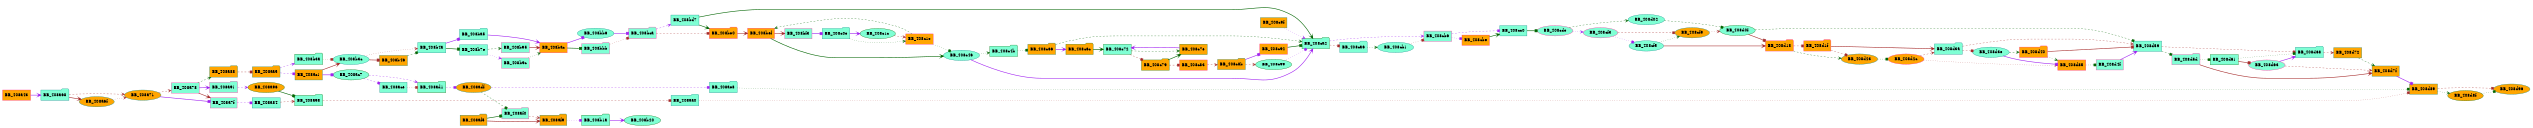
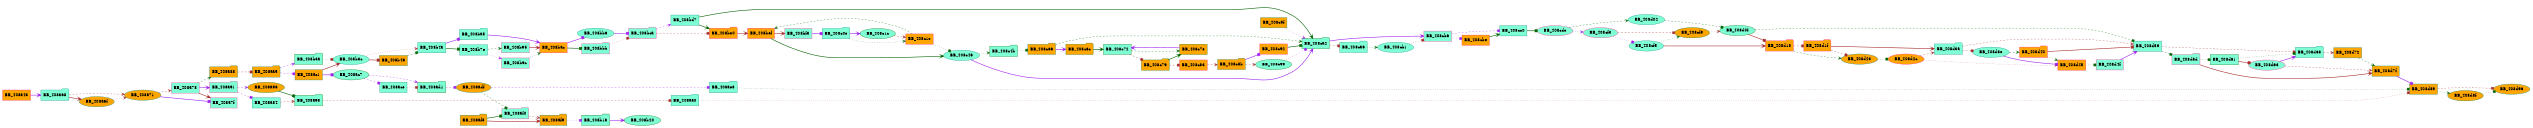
  digraph {
    rankdir=LR
    node [color=teal fillcolor=aquamarine shape=box style=filled]
    edge [arrowhead=vee color=brown style=dashed]
    BB_408a43 [color=deeppink fillcolor=orange]
    BB_408a68 [shape=folder]
    BB_408a6f [fillcolor=orange shape=ellipse]
    BB_408a71 [fillcolor=orange shape=ellipse]
    BB_408a78 [color=deeppink]
    BB_408a7f [color=deeppink]
    BB_408a88 [fillcolor=orange shape=folder]
    BB_408a91 [color=deeppink shape=folder]
    BB_408a84
    BB_408aa5 [fillcolor=orange shape=folder]
    BB_408a98 [color=darkgreen shape=folder]
    BB_408a96 [color=darkgreen fillcolor=orange shape=ellipse]
    BB_408ac1 [fillcolor=orange]
    BB_408b3a [color=darkgreen shape=folder]
    BB_408aa0 [shape=folder]
    BB_408d89 [fillcolor=orange]
    BB_408ac7 [color=darkgreen shape=ellipse]
    BB_408b3c [shape=ellipse]
    BB_408d8f [color=darkgreen fillcolor=orange shape=ellipse]
    BB_408d96 [fillcolor=orange shape=ellipse]
    BB_408ace
    BB_408ad1 [color=darkgreen shape=folder]
    BB_408b46 [fillcolor=orange]
    BB_408b4a
    BB_408adf [fillcolor=orange shape=ellipse]
    BB_408b7e
    BB_408ba5 [shape=folder]
    BB_408ae8 [shape=folder]
    BB_408af0 [color=deeppink shape=folder]
    BB_408af9 [fillcolor=orange shape=folder]
    BB_408af5 [fillcolor=orange shape=folder]
    BB_408b1a [color=darkgreen shape=folder]
    BB_408b20 [color=darkgreen shape=ellipse]
    BB_408b95 [color=deeppink]
    BB_408b9c [color=deeppink]
    BB_408bac [color=deeppink fillcolor=orange]
    BB_408bb6 [shape=ellipse]
    BB_408bbb [color=deeppink shape=folder]
    BB_408bca [color=deeppink shape=folder]
    BB_408bd7
    BB_408be0 [color=deeppink fillcolor=orange shape=folder]
    BB_408ca2 [color=darkgreen shape=folder]
    BB_408bef [color=deeppink fillcolor=orange]
    BB_408ca6 [shape=folder]
    BB_408cb6 [color=deeppink]
    BB_408bf3 [color=deeppink]
    BB_408c46 [shape=ellipse]
    BB_408cb1 [shape=ellipse]
    BB_408cbe [color=deeppink fillcolor=orange]
    BB_408cc0
    BB_408c0e [shape=folder]
    BB_408c4b [color=darkgreen shape=folder]
    BB_408c1c [color=darkgreen shape=ellipse]
    BB_408c1e [color=deeppink fillcolor=orange]
    BB_408c66 [fillcolor=orange shape=folder]
    BB_408c6c [color=darkgreen fillcolor=orange shape=folder]
    BB_408c72 [color=darkgreen]
    BB_408c79 [color=darkgreen fillcolor=orange shape=folder]
    BB_408c7e [color=darkgreen fillcolor=orange]
    BB_408c83 [color=deeppink fillcolor=orange]
    BB_408c8b [fillcolor=orange shape=folder]
    BB_408c92 [color=deeppink fillcolor=orange]
    BB_408c99 [color=darkgreen shape=ellipse]
    BB_408c9f [fillcolor=orange]
    BB_408cde [color=deeppink shape=ellipse]
    BB_408cf3 [color=deeppink shape=ellipse]
    BB_408d02 [shape=ellipse]
    BB_408cf5 [shape=ellipse]
-   BB_408cf9 [fillcolor=orange shape=ellipse]
+   BB_408cf9 [color=darkgreen fillcolor=orange shape=ellipse]
    BB_408d0f [color=darkgreen shape=ellipse]
    BB_408d18 [color=deeppink fillcolor=orange shape=folder]
    BB_408d59
    BB_408d1f [color=deeppink fillcolor=orange shape=folder]
    BB_408d23 [fillcolor=orange shape=ellipse]
    BB_408d5d [color=deeppink shape=folder]
    BB_408d68 [shape=folder]
    BB_408d3a [shape=folder]
    BB_408d2c [color=deeppink fillcolor=orange shape=ellipse]
    BB_408d61 [color=darkgreen]
    BB_408d7f [fillcolor=orange]
    BB_408d72 [fillcolor=orange]
    BB_408d3e [shape=ellipse]
-   BB_408d45 [color=deeppink fillcolor=orange label=BB_408d85]
+   BB_408d45 [color=deeppink fillcolor=orange]
    BB_408d40 [color=deeppink fillcolor=orange shape=folder]
    BB_408d4f [color=deeppink]
    BB_408d63 [color=deeppink shape=ellipse]
    BB_408a43 -> BB_408a68 [color=purple style=bold]
    BB_408a68 -> BB_408a6f [style=bold]
    BB_408a68 -> BB_408a71
    BB_408a6f -> BB_408a71 [style=dotted]
    BB_408a71 -> BB_408a78
    BB_408a71 -> BB_408a7f [arrowhead=box color=purple style=bold]
    BB_408a78 -> BB_408a7f [style=bold]
    BB_408a78 -> BB_408a88 [color=darkgreen]
    BB_408a78 -> BB_408a91 [color=purple style=bold]
-   BB_408a7f -> BB_408a84 [arrowhead=box color=purple]
+   BB_408a91 -> BB_408a84 [arrowhead=box color=purple]
    BB_408a88 -> BB_408aa5 [arrowhead=box]
    BB_408a91 -> BB_408a96 [color=purple]
    BB_408a84 -> BB_408a98
    BB_408aa5 -> BB_408ac1 [arrowhead=box color=purple]
    BB_408aa5 -> BB_408b3a [color=purple]
    BB_408a98 -> BB_408aa0 [arrowhead=box]
    BB_408a96 -> BB_408a98 [arrowhead=box color=darkgreen style=bold]
    BB_408ac1 -> BB_408ac7 [arrowhead=box color=purple style=bold]
    BB_408ac1 -> BB_408b3c [style=bold]
    BB_408b3a -> BB_408b3c [arrowhead=box style=dotted]
    BB_408aa0 -> BB_408d89 [arrowhead=box style=dotted]
    BB_408d89 -> BB_408d8f [color=darkgreen style=dotted]
    BB_408d89 -> BB_408d96 [arrowhead=box]
    BB_408ac7 -> BB_408ace [arrowhead=box color=purple]
    BB_408ac7 -> BB_408ad1 [color=purple]
    BB_408b3c -> BB_408b46 [arrowhead=box style=bold]
    BB_408b3c -> BB_408b4a [style=dotted]
    BB_408d8f -> BB_408d96 [arrowhead=box color=darkgreen style=dotted]
    BB_408ace -> BB_408ad1 [arrowhead=box style=dotted]
    BB_408ad1 -> BB_408adf [arrowhead=box color=purple]
    BB_408b46 -> BB_408b4a [arrowhead=box color=darkgreen]
    BB_408b4a -> BB_408b7e [arrowhead=box color=darkgreen style=bold]
    BB_408b4a -> BB_408ba5 [arrowhead=box color=purple style=bold]
    BB_408adf -> BB_408ae8 [arrowhead=box color=purple]
    BB_408adf -> BB_408af0 [arrowhead=box color=darkgreen]
    BB_408b7e -> BB_408b95 [color=darkgreen]
    BB_408b7e -> BB_408b9c [color=purple style=dotted]
    BB_408ba5 -> BB_408bac [color=purple style=bold]
    BB_408ae8 -> BB_408d89 [arrowhead=box color=darkgreen style=dotted]
    BB_408af0 -> BB_408af9
    BB_408af9 -> BB_408b1a [arrowhead=box color=purple style=dotted]
    BB_408af5 -> BB_408af0 [arrowhead=box color=darkgreen style=bold]
    BB_408af5 -> BB_408af9 [style=bold]
    BB_408b1a -> BB_408b20 [color=purple style=bold]
    BB_408b95 -> BB_408bac [style=bold]
    BB_408b9c -> BB_408bac [color=darkgreen style=dotted]
    BB_408bac -> BB_408bb6 [arrowhead=box color=purple style=bold]
    BB_408bac -> BB_408bbb [arrowhead=box color=darkgreen style=bold]
    BB_408bb6 -> BB_408bca [arrowhead=box color=purple style=bold]
    BB_408bbb -> BB_408bca [arrowhead=box style=dotted]
    BB_408bca -> BB_408bd7 [color=purple]
    BB_408bca -> BB_408be0 [arrowhead=box]
    BB_408bd7 -> BB_408be0 [color=darkgreen style=bold]
    BB_408bd7 -> BB_408ca2 [color=darkgreen style=bold]
    BB_408be0 -> BB_408bef [style=bold]
    BB_408ca2 -> BB_408ca6 [arrowhead=box]
-   BB_408ca2 -> BB_408cb6 [color=purple]
+   BB_408ca2 -> BB_408cb6 [color=purple style=bold]
    BB_408bef -> BB_408bf3 [style=bold]
    BB_408bef -> BB_408c46 [color=darkgreen style=bold]
    BB_408ca6 -> BB_408cb1 [color=darkgreen style=dotted]
    BB_408cb6 -> BB_408cbe [arrowhead=box color=purple style=dotted]
    BB_408cb6 -> BB_408cc0 [arrowhead=box color=purple]
    BB_408bf3 -> BB_408c0e [arrowhead=box color=purple style=bold]
    BB_408c46 -> BB_408ca2 [color=purple style=bold]
    BB_408c46 -> BB_408c4b [color=darkgreen style=dotted]
    BB_408cb1 -> BB_408cb6 [arrowhead=box style=dotted]
    BB_408cbe -> BB_408cc0 [color=darkgreen style=bold]
    BB_408cc0 -> BB_408cde [arrowhead=box color=darkgreen style=bold]
    BB_408c0e -> BB_408c1c [color=purple style=bold]
    BB_408c0e -> BB_408c1e [color=darkgreen style=dotted]
    BB_408c4b -> BB_408c66 [arrowhead=box color=darkgreen style=dotted]
    BB_408c1c -> BB_408c1e
    BB_408c1e -> BB_408bef [color=darkgreen]
    BB_408c1e -> BB_408c46 [arrowhead=box color=darkgreen style=dotted]
    BB_408c66 -> BB_408ca2 [color=darkgreen]
    BB_408c66 -> BB_408c6c [color=purple style=bold]
    BB_408c6c -> BB_408c72 [color=darkgreen style=bold]
    BB_408c72 -> BB_408c79 [arrowhead=box]
    BB_408c72 -> BB_408c7e [color=darkgreen]
    BB_408c79 -> BB_408c7e [color=darkgreen style=bold]
    BB_408c79 -> BB_408c83 [arrowhead=box]
    BB_408c7e -> BB_408c72 [color=purple style=bold]
    BB_408c83 -> BB_408c8b
    BB_408c8b -> BB_408c92 [arrowhead=box color=purple style=bold]
    BB_408c8b -> BB_408c99
    BB_408c92 -> BB_408ca2 [arrowhead=box color=darkgreen style=bold]
    BB_408c99 -> BB_408ca2 [arrowhead=box color=purple style=dotted]
    BB_408c9f -> BB_408ca2 [color=purple style=dotted]
    BB_408cde -> BB_408cf3 [color=purple style=dotted]
    BB_408cde -> BB_408d02 [color=darkgreen]
    BB_408cf3 -> BB_408cf5 [arrowhead=box color=purple style=dotted]
    BB_408cf3 -> BB_408cf9 [arrowhead=box]
    BB_408d02 -> BB_408d0f [arrowhead=box color=darkgreen]
    BB_408cf5 -> BB_408cf9 [color=darkgreen style=dotted]
    BB_408cf5 -> BB_408d18 [style=bold]
    BB_408cf9 -> BB_408d0f [style=dotted]
    BB_408d0f -> BB_408d18 [arrowhead=box style=bold]
    BB_408d0f -> BB_408d59 [arrowhead=box color=darkgreen]
    BB_408d18 -> BB_408d1f [arrowhead=box]
    BB_408d18 -> BB_408d23 [color=darkgreen]
    BB_408d59 -> BB_408d5d [arrowhead=box color=darkgreen]
    BB_408d59 -> BB_408d68 [arrowhead=box]
    BB_408d1f -> BB_408d23 [arrowhead=box]
    BB_408d1f -> BB_408d3a [style=bold]
    BB_408d23 -> BB_408d2c [arrowhead=box color=darkgreen style=dotted]
    BB_408d5d -> BB_408d61 [arrowhead=box color=darkgreen style=dotted]
    BB_408d5d -> BB_408d7f [style=bold]
    BB_408d68 -> BB_408d72
    BB_408d3a -> BB_408d59
    BB_408d3a -> BB_408d3e [arrowhead=box]
    BB_408d2c -> BB_408d3a
    BB_408d2c -> BB_408d45 [style=dotted]
    BB_408d61 -> BB_408d68 [arrowhead=box color=darkgreen style=dotted]
    BB_408d61 -> BB_408d63 [arrowhead=box style=bold]
    BB_408d7f -> BB_408d89 [arrowhead=box color=purple style=bold]
    BB_408d72 -> BB_408d7f [color=darkgreen]
    BB_408d3e -> BB_408d45 [arrowhead=box color=purple style=bold]
    BB_408d3e -> BB_408d40 [color=darkgreen]
    BB_408d45 -> BB_408d4f [arrowhead=box color=darkgreen style=dotted]
    BB_408d40 -> BB_408d59 [arrowhead=box style=bold]
    BB_408d40 -> BB_408d45 [color=darkgreen style=dotted]
    BB_408d4f -> BB_408d59 [color=purple style=bold]
    BB_408d63 -> BB_408d68 [color=purple style=bold]
    BB_408d63 -> BB_408d7f
  }
